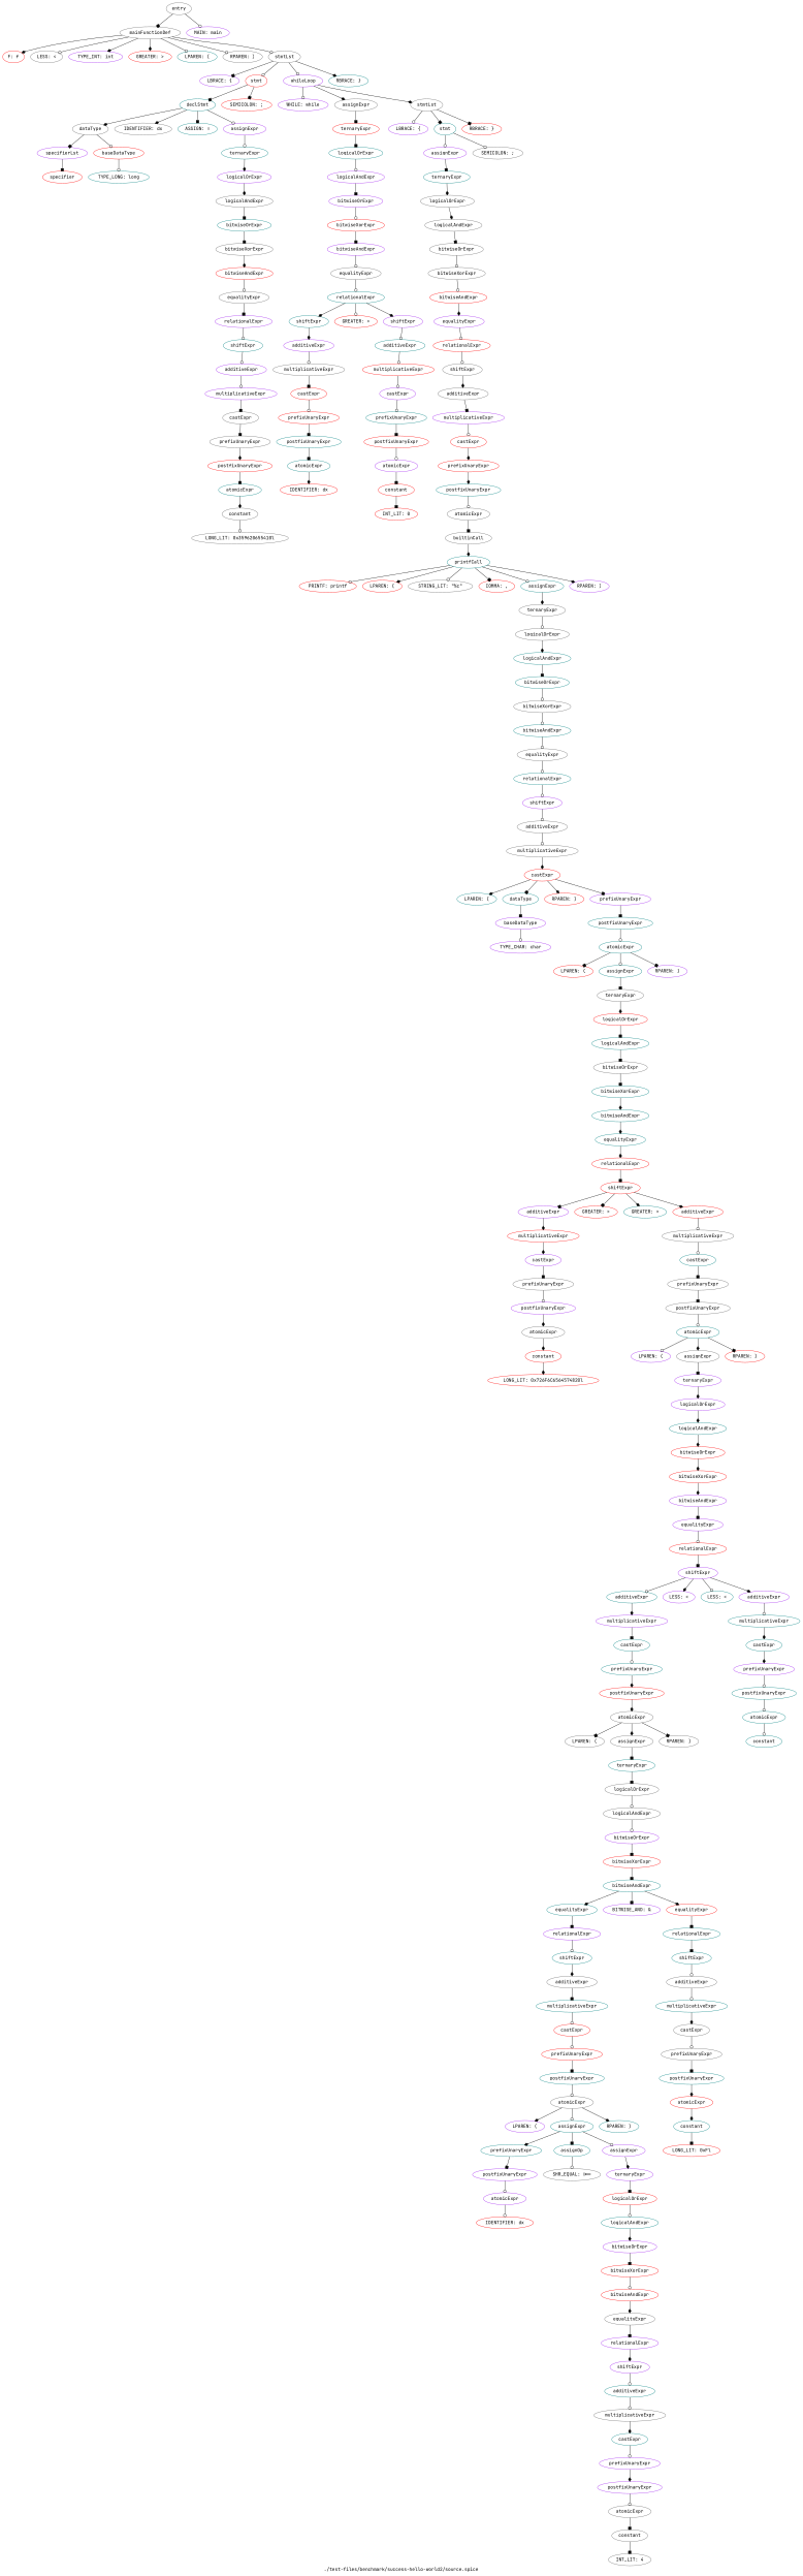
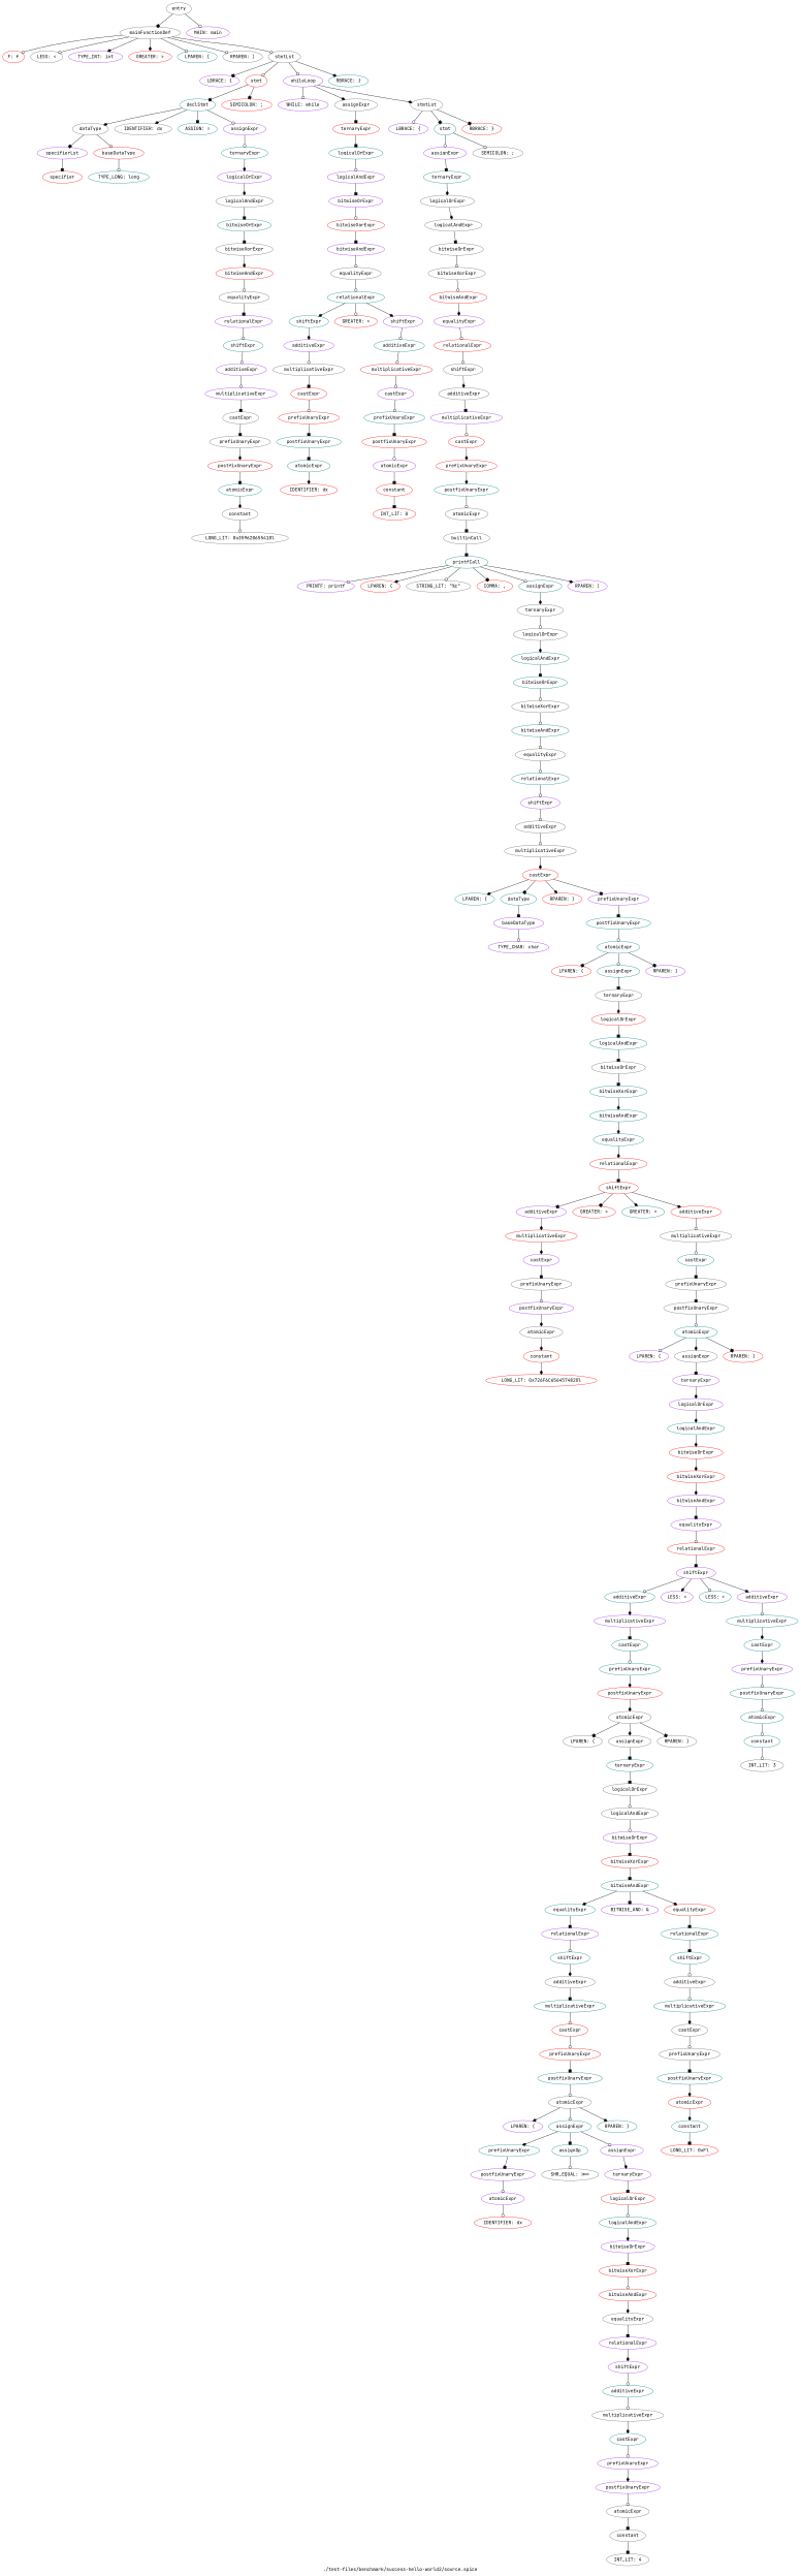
  digraph {
    fontname="JetBrains Mono"
    label="./test-files/benchmark/success-hello-world2/source.spice"
    rankdir=TB
    node [color=teal fontname="JetBrains Mono"]
    edge [arrowhead=odot fontname="JetBrains Mono"]
    n1 [color=gray40 label=entry]
    n2 [color=gray40 label=mainFunctionDef]
    n3 [color=purple label="MAIN: main"]
    n4 [color=red label="F: f"]
    n5 [color=gray40 label="LESS: <"]
    n6 [color=purple label="TYPE_INT: int"]
    n7 [color=red label="GREATER: >"]
    n8 [label="LPAREN: ("]
    n9 [color=gray40 label="RPAREN: )"]
    n10 [color=gray40 label=stmtLst]
    n11 [color=purple label="LBRACE: {"]
    n12 [color=red label=stmt]
    n13 [color=purple label=whileLoop]
    n14 [label="RBRACE: }"]
    n15 [label=declStmt]
    n16 [color=red label="SEMICOLON: ;"]
    n17 [color=purple label="WHILE: while"]
    n18 [color=gray40 label=assignExpr]
    n19 [color=gray40 label=stmtLst]
    n20 [color=gray40 label=dataType]
    n21 [color=gray40 label="IDENTIFIER: dx"]
    n22 [label="ASSIGN: ="]
    n23 [color=purple label=assignExpr]
    n24 [color=purple label=specifierLst]
    n25 [color=red label=baseDataType]
    n26 [label=ternaryExpr]
    n27 [color=red label=specifier]
    n28 [label="TYPE_LONG: long"]
    n29 [color=purple label=logicalOrExpr]
    n30 [color=gray40 label=logicalAndExpr]
    n31 [label=bitwiseOrExpr]
    n32 [color=gray40 label=bitwiseXorExpr]
    n33 [color=red label=bitwiseAndExpr]
    n34 [color=gray40 label=equalityExpr]
    n35 [color=purple label=relationalExpr]
    n36 [label=shiftExpr]
    n37 [color=purple label=additiveExpr]
    n38 [color=purple label=multiplicativeExpr]
    n39 [color=gray40 label=castExpr]
    n40 [color=gray40 label=prefixUnaryExpr]
    n41 [color=red label=postfixUnaryExpr]
    n42 [label=atomicExpr]
    n43 [color=gray40 label=constant]
    n44 [color=gray40 label="LONG_LIT: 0x359620655410l"]
    n45 [color=red label=ternaryExpr]
    n46 [color=purple label="LBRACE: {"]
    n47 [label=stmt]
    n48 [color=red label="RBRACE: }"]
    n49 [label=logicalOrExpr]
    n50 [color=purple label=logicalAndExpr]
    n51 [color=purple label=bitwiseOrExpr]
    n52 [color=red label=bitwiseXorExpr]
    n53 [color=purple label=bitwiseAndExpr]
    n54 [color=gray40 label=equalityExpr]
    n55 [label=relationalExpr]
    n56 [label=shiftExpr]
    n57 [color=red label="GREATER: >"]
    n58 [color=purple label=shiftExpr]
    n59 [color=purple label=additiveExpr]
    n60 [label=additiveExpr]
    n61 [color=gray40 label=multiplicativeExpr]
    n62 [color=red label=castExpr]
    n63 [color=red label=prefixUnaryExpr]
    n64 [label=postfixUnaryExpr]
    n65 [label=atomicExpr]
    n66 [color=red label="IDENTIFIER: dx"]
    n67 [color=red label=multiplicativeExpr]
    n68 [color=purple label=castExpr]
    n69 [label=prefixUnaryExpr]
    n70 [color=red label=postfixUnaryExpr]
    n71 [color=purple label=atomicExpr]
    n72 [color=red label=constant]
    n73 [color=red label="INT_LIT: 0"]
    n74 [color=purple label=assignExpr]
    n75 [color=gray40 label="SEMICOLON: ;"]
    n76 [label=ternaryExpr]
    n77 [color=gray40 label=logicalOrExpr]
    n78 [color=gray40 label=logicalAndExpr]
    n79 [color=gray40 label=bitwiseOrExpr]
    n80 [color=gray40 label=bitwiseXorExpr]
    n81 [color=red label=bitwiseAndExpr]
    n82 [color=purple label=equalityExpr]
    n83 [color=red label=relationalExpr]
    n84 [color=gray40 label=shiftExpr]
    n85 [color=gray40 label=additiveExpr]
    n86 [color=purple label=multiplicativeExpr]
    n87 [color=red label=castExpr]
    n88 [color=red label=prefixUnaryExpr]
    n89 [label=postfixUnaryExpr]
    n90 [color=gray40 label=atomicExpr]
    n91 [color=gray40 label=builtinCall]
    n92 [label=printfCall]
-   n93 [color=red label="PRINTF: printf"]
+   n93 [color=purple label="PRINTF: printf"]
    n94 [color=red label="LPAREN: ("]
    n95 [color=gray40 label="STRING_LIT: \"%c\""]
    n96 [color=red label="COMMA: ,"]
    n97 [label=assignExpr]
    n98 [color=purple label="RPAREN: )"]
    n99 [color=gray40 label=ternaryExpr]
    n100 [color=gray40 label=logicalOrExpr]
    n101 [label=logicalAndExpr]
    n102 [label=bitwiseOrExpr]
    n103 [color=gray40 label=bitwiseXorExpr]
    n104 [label=bitwiseAndExpr]
    n105 [color=gray40 label=equalityExpr]
    n106 [label=relationalExpr]
    n107 [color=purple label=shiftExpr]
    n108 [color=gray40 label=additiveExpr]
    n109 [color=gray40 label=multiplicativeExpr]
    n110 [color=red label=castExpr]
    n111 [label="LPAREN: ("]
    n112 [label=dataType]
    n113 [color=red label="RPAREN: )"]
    n114 [color=purple label=prefixUnaryExpr]
    n115 [color=purple label=baseDataType]
    n116 [label=postfixUnaryExpr]
    n117 [color=purple label="TYPE_CHAR: char"]
    n118 [label=atomicExpr]
    n119 [color=red label="LPAREN: ("]
    n120 [label=assignExpr]
    n121 [color=purple label="RPAREN: )"]
    n122 [color=gray40 label=ternaryExpr]
    n123 [color=red label=logicalOrExpr]
    n124 [label=logicalAndExpr]
    n125 [color=gray40 label=bitwiseOrExpr]
    n126 [label=bitwiseXorExpr]
    n127 [label=bitwiseAndExpr]
    n128 [label=equalityExpr]
    n129 [color=red label=relationalExpr]
    n130 [color=red label=shiftExpr]
    n131 [color=purple label=additiveExpr]
    n132 [color=red label="GREATER: >"]
    n133 [label="GREATER: >"]
    n134 [color=red label=additiveExpr]
    n135 [color=red label=multiplicativeExpr]
    n136 [color=gray40 label=multiplicativeExpr]
    n137 [color=purple label=castExpr]
    n138 [color=gray40 label=prefixUnaryExpr]
    n139 [color=purple label=postfixUnaryExpr]
    n140 [color=gray40 label=atomicExpr]
    n141 [color=red label=constant]
    n142 [color=red label="LONG_LIT: 0x726F6C6564574820l"]
    n143 [label=castExpr]
    n144 [color=gray40 label=prefixUnaryExpr]
    n145 [color=gray40 label=postfixUnaryExpr]
    n146 [label=atomicExpr]
    n147 [color=purple label="LPAREN: ("]
    n148 [color=gray40 label=assignExpr]
    n149 [color=red label="RPAREN: )"]
    n150 [color=purple label=ternaryExpr]
    n151 [color=purple label=logicalOrExpr]
    n152 [label=logicalAndExpr]
    n153 [color=red label=bitwiseOrExpr]
    n154 [color=red label=bitwiseXorExpr]
    n155 [color=purple label=bitwiseAndExpr]
    n156 [color=purple label=equalityExpr]
    n157 [color=red label=relationalExpr]
    n158 [color=purple label=shiftExpr]
    n159 [label=additiveExpr]
    n160 [color=purple label="LESS: <"]
    n161 [label="LESS: <"]
    n162 [color=purple label=additiveExpr]
    n163 [color=purple label=multiplicativeExpr]
    n164 [label=multiplicativeExpr]
    n165 [label=castExpr]
    n166 [label=prefixUnaryExpr]
    n167 [color=red label=postfixUnaryExpr]
    n168 [color=gray40 label=atomicExpr]
    n169 [color=gray40 label="LPAREN: ("]
    n170 [color=gray40 label=assignExpr]
    n171 [color=gray40 label="RPAREN: )"]
    n172 [label=ternaryExpr]
    n173 [color=gray40 label=logicalOrExpr]
    n174 [color=gray40 label=logicalAndExpr]
    n175 [color=purple label=bitwiseOrExpr]
    n176 [color=red label=bitwiseXorExpr]
    n177 [label=bitwiseAndExpr]
    n178 [label=equalityExpr]
    n179 [color=purple label="BITWISE_AND: &"]
    n180 [color=red label=equalityExpr]
    n181 [color=purple label=relationalExpr]
    n182 [label=relationalExpr]
    n183 [label=shiftExpr]
    n184 [color=gray40 label=additiveExpr]
    n185 [label=multiplicativeExpr]
    n186 [color=red label=castExpr]
    n187 [color=red label=prefixUnaryExpr]
    n188 [label=postfixUnaryExpr]
    n189 [color=gray40 label=atomicExpr]
    n190 [color=purple label="LPAREN: ("]
    n191 [label=assignExpr]
    n192 [label="RPAREN: )"]
    n193 [label=prefixUnaryExpr]
    n194 [label=assignOp]
    n195 [color=purple label=assignExpr]
    n196 [color=purple label=postfixUnaryExpr]
    n197 [color=gray40 label="SHR_EQUAL: >>="]
    n198 [color=purple label=ternaryExpr]
    n199 [color=purple label=atomicExpr]
    n200 [color=red label="IDENTIFIER: dx"]
    n201 [color=red label=logicalOrExpr]
    n202 [label=logicalAndExpr]
    n203 [color=purple label=bitwiseOrExpr]
    n204 [color=red label=bitwiseXorExpr]
    n205 [color=red label=bitwiseAndExpr]
    n206 [color=gray40 label=equalityExpr]
    n207 [color=purple label=relationalExpr]
    n208 [color=purple label=shiftExpr]
    n209 [label=additiveExpr]
    n210 [color=gray40 label=multiplicativeExpr]
    n211 [label=castExpr]
    n212 [color=purple label=prefixUnaryExpr]
    n213 [color=purple label=postfixUnaryExpr]
    n214 [color=gray40 label=atomicExpr]
    n215 [color=gray40 label=constant]
    n216 [color=gray40 label="INT_LIT: 4"]
    n217 [label=shiftExpr]
    n218 [color=gray40 label=additiveExpr]
    n219 [label=multiplicativeExpr]
    n220 [color=gray40 label=castExpr]
    n221 [color=gray40 label=prefixUnaryExpr]
    n222 [label=postfixUnaryExpr]
    n223 [color=red label=atomicExpr]
    n224 [label=constant]
    n225 [color=red label="LONG_LIT: 0xFl"]
    n226 [label=castExpr]
    n227 [color=purple label=prefixUnaryExpr]
    n228 [label=postfixUnaryExpr]
    n229 [label=atomicExpr]
    n230 [label=constant]
+   n231 [color=gray40 label="INT_LIT: 3"]
    n1 -> n2 [arrowhead=box]
    n1 -> n3
-   n2 -> n4 [arrowhead=diamond]
+   n2 -> n4
    n2 -> n5
    n2 -> n6 [arrowhead=diamond]
    n2 -> n7 [arrowhead=diamond]
    n2 -> n8
    n2 -> n9
    n2 -> n10
    n10 -> n11 [arrowhead=box]
    n10 -> n12
    n10 -> n13
    n10 -> n14 [arrowhead=diamond]
    n12 -> n15 [arrowhead=box]
    n12 -> n16 [arrowhead=box]
    n13 -> n17
    n13 -> n18 [arrowhead=diamond]
    n13 -> n19 [arrowhead=diamond]
    n15 -> n20 [arrowhead=diamond]
    n15 -> n21 [arrowhead=diamond]
    n15 -> n22 [arrowhead=box]
    n15 -> n23
    n18 -> n45 [arrowhead=box]
    n19 -> n46
    n19 -> n47 [arrowhead=box]
    n19 -> n48 [arrowhead=box]
    n20 -> n24 [arrowhead=box]
    n20 -> n25
    n23 -> n26
    n24 -> n27 [arrowhead=box]
    n25 -> n28
    n26 -> n29 [arrowhead=diamond]
    n29 -> n30 [arrowhead=diamond]
    n30 -> n31 [arrowhead=box]
    n31 -> n32 [arrowhead=box]
    n32 -> n33 [arrowhead=diamond]
    n33 -> n34
    n34 -> n35 [arrowhead=box]
    n35 -> n36
    n36 -> n37
    n37 -> n38
    n38 -> n39 [arrowhead=box]
    n39 -> n40 [arrowhead=box]
    n40 -> n41 [arrowhead=diamond]
    n41 -> n42 [arrowhead=box]
    n42 -> n43 [arrowhead=diamond]
    n43 -> n44
    n45 -> n49 [arrowhead=box]
    n47 -> n74
    n47 -> n75
    n49 -> n50
    n50 -> n51 [arrowhead=box]
    n51 -> n52
    n52 -> n53 [arrowhead=box]
    n53 -> n54
    n54 -> n55
    n55 -> n56 [arrowhead=diamond]
    n55 -> n57
    n55 -> n58 [arrowhead=diamond]
    n56 -> n59 [arrowhead=diamond]
    n58 -> n60
    n59 -> n61
    n60 -> n67
    n61 -> n62 [arrowhead=box]
    n62 -> n63
    n63 -> n64 [arrowhead=box]
    n64 -> n65 [arrowhead=box]
    n65 -> n66 [arrowhead=diamond]
    n67 -> n68
    n68 -> n69
    n69 -> n70 [arrowhead=box]
    n70 -> n71
    n71 -> n72 [arrowhead=box]
    n72 -> n73 [arrowhead=box]
    n74 -> n76 [arrowhead=box]
    n76 -> n77 [arrowhead=diamond]
    n77 -> n78 [arrowhead=diamond]
    n78 -> n79 [arrowhead=box]
    n79 -> n80
    n80 -> n81
    n81 -> n82 [arrowhead=diamond]
    n82 -> n83
    n83 -> n84
    n84 -> n85 [arrowhead=diamond]
    n85 -> n86 [arrowhead=box]
    n86 -> n87
    n87 -> n88 [arrowhead=diamond]
    n88 -> n89 [arrowhead=diamond]
    n89 -> n90
    n90 -> n91 [arrowhead=box]
-   n91 -> n92 [arrowhead=diamond]
+   n91 -> n92 [arrowhead=box]
    n92 -> n93
    n92 -> n94 [arrowhead=diamond]
    n92 -> n95
    n92 -> n96 [arrowhead=box]
    n92 -> n97
    n92 -> n98 [arrowhead=diamond]
    n97 -> n99 [arrowhead=diamond]
    n99 -> n100
    n100 -> n101 [arrowhead=diamond]
    n101 -> n102 [arrowhead=box]
    n102 -> n103
    n103 -> n104
    n104 -> n105
    n105 -> n106
    n106 -> n107
    n107 -> n108
    n108 -> n109
    n109 -> n110 [arrowhead=diamond]
    n110 -> n111 [arrowhead=diamond]
    n110 -> n112 [arrowhead=box]
    n110 -> n113 [arrowhead=diamond]
    n110 -> n114 [arrowhead=box]
    n112 -> n115 [arrowhead=box]
    n114 -> n116 [arrowhead=box]
    n115 -> n117
    n116 -> n118
    n118 -> n119 [arrowhead=box]
    n118 -> n120
    n118 -> n121 [arrowhead=box]
    n120 -> n122 [arrowhead=box]
    n122 -> n123 [arrowhead=diamond]
    n123 -> n124 [arrowhead=box]
    n124 -> n125 [arrowhead=box]
    n125 -> n126 [arrowhead=box]
    n126 -> n127 [arrowhead=diamond]
    n127 -> n128 [arrowhead=diamond]
    n128 -> n129 [arrowhead=diamond]
    n129 -> n130 [arrowhead=box]
    n130 -> n131 [arrowhead=box]
    n130 -> n132 [arrowhead=box]
    n130 -> n133 [arrowhead=diamond]
    n130 -> n134 [arrowhead=diamond]
    n131 -> n135 [arrowhead=diamond]
    n134 -> n136
    n135 -> n137 [arrowhead=diamond]
    n136 -> n143
    n137 -> n138 [arrowhead=box]
    n138 -> n139
    n139 -> n140 [arrowhead=diamond]
    n140 -> n141 [arrowhead=diamond]
    n141 -> n142 [arrowhead=diamond]
    n143 -> n144 [arrowhead=box]
    n144 -> n145 [arrowhead=box]
    n145 -> n146
    n146 -> n147
    n146 -> n148 [arrowhead=diamond]
    n146 -> n149 [arrowhead=box]
    n148 -> n150 [arrowhead=box]
    n150 -> n151 [arrowhead=diamond]
    n151 -> n152 [arrowhead=diamond]
    n152 -> n153 [arrowhead=diamond]
    n153 -> n154 [arrowhead=diamond]
    n154 -> n155 [arrowhead=diamond]
    n155 -> n156 [arrowhead=box]
    n156 -> n157
    n157 -> n158 [arrowhead=box]
    n158 -> n159
    n158 -> n160 [arrowhead=diamond]
    n158 -> n161
    n158 -> n162 [arrowhead=diamond]
    n159 -> n163 [arrowhead=diamond]
    n162 -> n164
    n163 -> n165 [arrowhead=box]
    n164 -> n226 [arrowhead=diamond]
    n165 -> n166
    n166 -> n167 [arrowhead=diamond]
    n167 -> n168 [arrowhead=diamond]
    n168 -> n169 [arrowhead=box]
    n168 -> n170 [arrowhead=diamond]
    n168 -> n171 [arrowhead=box]
    n170 -> n172 [arrowhead=box]
    n172 -> n173 [arrowhead=box]
    n173 -> n174
    n174 -> n175
    n175 -> n176 [arrowhead=box]
    n176 -> n177 [arrowhead=box]
    n177 -> n178 [arrowhead=diamond]
    n177 -> n179 [arrowhead=box]
    n177 -> n180 [arrowhead=diamond]
    n178 -> n181 [arrowhead=box]
    n180 -> n182 [arrowhead=box]
    n181 -> n183
    n182 -> n217 [arrowhead=box]
    n183 -> n184 [arrowhead=diamond]
    n184 -> n185 [arrowhead=box]
    n185 -> n186
    n186 -> n187
    n187 -> n188 [arrowhead=box]
    n188 -> n189
    n189 -> n190 [arrowhead=diamond]
    n189 -> n191
    n189 -> n192 [arrowhead=diamond]
    n191 -> n193 [arrowhead=diamond]
    n191 -> n194 [arrowhead=box]
    n191 -> n195
    n193 -> n196 [arrowhead=box]
    n194 -> n197
    n195 -> n198 [arrowhead=diamond]
    n196 -> n199
    n198 -> n201 [arrowhead=box]
    n199 -> n200
    n201 -> n202
    n202 -> n203 [arrowhead=diamond]
    n203 -> n204 [arrowhead=box]
    n204 -> n205
    n205 -> n206 [arrowhead=diamond]
    n206 -> n207 [arrowhead=box]
    n207 -> n208 [arrowhead=diamond]
    n208 -> n209
    n209 -> n210
    n210 -> n211 [arrowhead=diamond]
    n211 -> n212
    n212 -> n213 [arrowhead=diamond]
    n213 -> n214
    n214 -> n215 [arrowhead=box]
    n215 -> n216 [arrowhead=box]
    n217 -> n218
    n218 -> n219
    n219 -> n220 [arrowhead=diamond]
    n220 -> n221
    n221 -> n222 [arrowhead=box]
    n222 -> n223 [arrowhead=diamond]
    n223 -> n224 [arrowhead=diamond]
    n224 -> n225 [arrowhead=box]
    n226 -> n227 [arrowhead=diamond]
    n227 -> n228
    n228 -> n229
    n229 -> n230
+   n230 -> n231
  }
